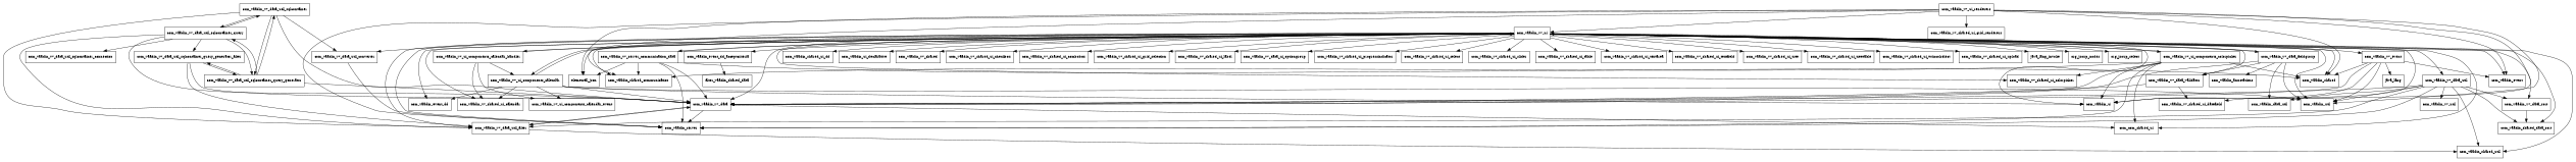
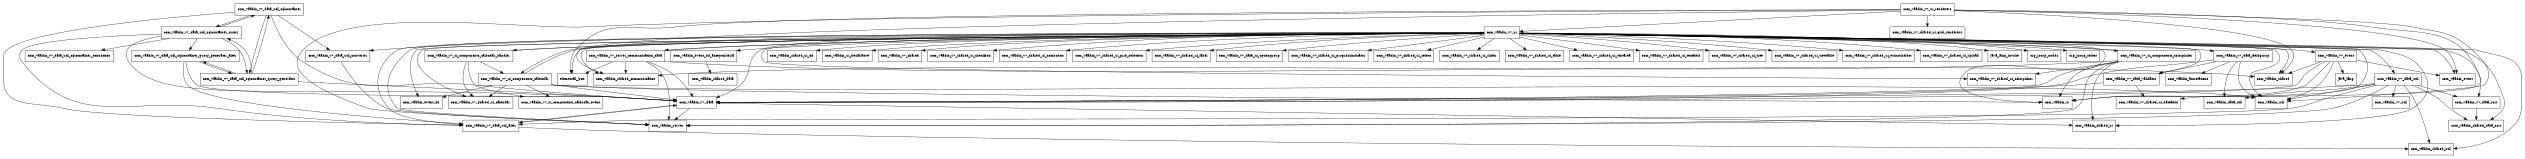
  digraph {
    node [fontsize=10.0 shape=box]
    com_vaadin_v7_data
    com_vaadin_server
-   com_vaadin_shared_ui [label=com_com_shared_ui]
+   com_vaadin_shared_ui
    com_vaadin_v7_data_util_filter
    com_vaadin_shared_util
    com_vaadin_v7_data_fieldgroup
    com_vaadin_annotations
    com_vaadin_data_util
    com_vaadin_util
    com_vaadin_v7_data_validator
    com_vaadin_v7_ui
    com_vaadin_v7_data_util
    com_vaadin_v7_data_sort
    com_vaadin_shared_data_sort
    com_vaadin_v7_util
    com_vaadin_v7_shared_ui_datefield
    com_vaadin_v7_data_util_converter
    com_vaadin_v7_event
    com_vaadin_event
    com_vaadin_shared
    com_vaadin_ui
    com_vaadin_v7_server_communication_data
    com_vaadin_shared_communication
    elemental_json
    com_vaadin_event_dd
    com_vaadin_event_dd_acceptcriteria
    com_vaadin_shared_ui_dd
    com_vaadin_ui_declarative
    com_vaadin_v7_shared
    com_vaadin_v7_shared_ui_calendar
    com_vaadin_v7_shared_ui_checkbox
    com_vaadin_v7_shared_ui_colorpicker
    com_vaadin_v7_shared_ui_combobox
    com_vaadin_v7_shared_ui_grid_selection
    com_vaadin_v7_shared_ui_label
    n36 [label=com_vaadin_v7_data_ui_optiongroup]
    com_vaadin_v7_shared_ui_progressindicator
    com_vaadin_v7_shared_ui_select
    com_vaadin_v7_shared_ui_slider
    com_vaadin_v7_shared_ui_table
    com_vaadin_v7_shared_ui_textarea
    com_vaadin_v7_shared_ui_textfield
    com_vaadin_v7_shared_ui_tree
    com_vaadin_v7_shared_ui_treetable
    com_vaadin_v7_shared_ui_twincolselect
    com_vaadin_v7_shared_ui_upload
    com_vaadin_v7_ui_components_calendar
    com_vaadin_v7_ui_components_calendar_handler
    com_vaadin_v7_ui_components_colorpicker
    java_lang_invoke
    org_jsoup_nodes
    org_jsoup_select
    java_lang
-   com_vaadin_shared_data [label=filter_vaadin_shared_data]
+   com_vaadin_shared_data
    com_vaadin_v7_ui_components_calendar_event
    com_vaadin_v7_ui_renderers
    com_vaadin_v7_shared_ui_grid_renderers
    com_vaadin_v7_data_util_sqlcontainer
    com_vaadin_v7_data_util_sqlcontainer_query
    com_vaadin_v7_data_util_sqlcontainer_query_generator
    com_vaadin_v7_data_util_sqlcontainer_connection
    com_vaadin_v7_data_util_sqlcontainer_query_generator_filter
    com_vaadin_v7_data -> com_vaadin_server
    com_vaadin_v7_data -> com_vaadin_shared_ui
    com_vaadin_v7_data -> com_vaadin_v7_data_util_filter
    com_vaadin_v7_data_util_filter -> com_vaadin_v7_data
    com_vaadin_v7_data_util_filter -> com_vaadin_shared_util
    com_vaadin_v7_data_fieldgroup -> com_vaadin_v7_data
    com_vaadin_v7_data_fieldgroup -> com_vaadin_annotations
    com_vaadin_v7_data_fieldgroup -> com_vaadin_data_util
    com_vaadin_v7_data_fieldgroup -> com_vaadin_util
    com_vaadin_v7_data_fieldgroup -> com_vaadin_v7_data_validator
-   com_vaadin_v7_data_fieldgroup -> com_vaadin_v7_ui
    com_vaadin_v7_data_validator -> com_vaadin_v7_data
    com_vaadin_v7_data_validator -> com_vaadin_v7_shared_ui_datefield
    com_vaadin_v7_ui -> com_vaadin_v7_data
    com_vaadin_v7_ui -> com_vaadin_server
    com_vaadin_v7_ui -> com_vaadin_shared_ui
    com_vaadin_v7_ui -> com_vaadin_v7_data_util_filter
    com_vaadin_v7_ui -> com_vaadin_shared_util
    com_vaadin_v7_ui -> com_vaadin_v7_data_fieldgroup
    com_vaadin_v7_ui -> com_vaadin_util
    com_vaadin_v7_ui -> com_vaadin_v7_data_validator
    com_vaadin_v7_ui -> com_vaadin_v7_data_util
    com_vaadin_v7_ui -> com_vaadin_v7_data_sort
    com_vaadin_v7_ui -> com_vaadin_shared_data_sort
    com_vaadin_v7_ui -> com_vaadin_v7_shared_ui_datefield
    com_vaadin_v7_ui -> com_vaadin_v7_data_util_converter
    com_vaadin_v7_ui -> com_vaadin_v7_event
    com_vaadin_v7_ui -> com_vaadin_event
    com_vaadin_v7_ui -> com_vaadin_shared
    com_vaadin_v7_ui -> com_vaadin_ui
    com_vaadin_v7_ui -> com_vaadin_v7_server_communication_data
    com_vaadin_v7_ui -> com_vaadin_shared_communication
    com_vaadin_v7_ui -> elemental_json
    com_vaadin_v7_ui -> com_vaadin_event_dd
    com_vaadin_v7_ui -> com_vaadin_event_dd_acceptcriteria
    com_vaadin_v7_ui -> com_vaadin_shared_ui_dd
    com_vaadin_v7_ui -> com_vaadin_ui_declarative
    com_vaadin_v7_ui -> com_vaadin_v7_shared
    com_vaadin_v7_ui -> com_vaadin_v7_shared_ui_calendar
    com_vaadin_v7_ui -> com_vaadin_v7_shared_ui_checkbox
    com_vaadin_v7_ui -> com_vaadin_v7_shared_ui_colorpicker
    com_vaadin_v7_ui -> com_vaadin_v7_shared_ui_combobox
    com_vaadin_v7_ui -> com_vaadin_v7_shared_ui_grid_selection
    com_vaadin_v7_ui -> com_vaadin_v7_shared_ui_label
    com_vaadin_v7_ui -> n36
    com_vaadin_v7_ui -> com_vaadin_v7_shared_ui_progressindicator
    com_vaadin_v7_ui -> com_vaadin_v7_shared_ui_select
    com_vaadin_v7_ui -> com_vaadin_v7_shared_ui_slider
    com_vaadin_v7_ui -> com_vaadin_v7_shared_ui_table
    com_vaadin_v7_ui -> com_vaadin_v7_shared_ui_textarea
    com_vaadin_v7_ui -> com_vaadin_v7_shared_ui_textfield
    com_vaadin_v7_ui -> com_vaadin_v7_shared_ui_tree
    com_vaadin_v7_ui -> com_vaadin_v7_shared_ui_treetable
    com_vaadin_v7_ui -> com_vaadin_v7_shared_ui_twincolselect
    com_vaadin_v7_ui -> com_vaadin_v7_shared_ui_upload
    com_vaadin_v7_ui -> com_vaadin_v7_ui_components_calendar
    com_vaadin_v7_ui -> com_vaadin_v7_ui_components_calendar_handler
    com_vaadin_v7_ui -> com_vaadin_v7_ui_components_colorpicker
    com_vaadin_v7_ui -> java_lang_invoke
    com_vaadin_v7_ui -> org_jsoup_nodes
    com_vaadin_v7_ui -> org_jsoup_select
    com_vaadin_v7_data_util -> com_vaadin_v7_data
    com_vaadin_v7_data_util -> com_vaadin_server
    com_vaadin_v7_data_util -> com_vaadin_v7_data_util_filter
    com_vaadin_v7_data_util -> com_vaadin_shared_util
    com_vaadin_v7_data_util -> com_vaadin_data_util
    com_vaadin_v7_data_util -> com_vaadin_util
    com_vaadin_v7_data_util -> com_vaadin_v7_data_sort
    com_vaadin_v7_data_util -> com_vaadin_shared_data_sort
    com_vaadin_v7_data_util -> com_vaadin_v7_util
    com_vaadin_v7_data_sort -> com_vaadin_shared_data_sort
    com_vaadin_v7_data_util_converter -> com_vaadin_server
    com_vaadin_v7_event -> com_vaadin_v7_data
    com_vaadin_v7_event -> com_vaadin_util
    com_vaadin_v7_event -> com_vaadin_event
    com_vaadin_v7_event -> com_vaadin_shared
    com_vaadin_v7_event -> com_vaadin_ui
    com_vaadin_v7_event -> java_lang
    com_vaadin_v7_server_communication_data -> com_vaadin_v7_data
    com_vaadin_v7_server_communication_data -> com_vaadin_server
    com_vaadin_v7_server_communication_data -> com_vaadin_v7_ui
    com_vaadin_v7_server_communication_data -> com_vaadin_shared
    com_vaadin_v7_server_communication_data -> com_vaadin_shared_communication
    com_vaadin_v7_server_communication_data -> elemental_json
    com_vaadin_event_dd_acceptcriteria -> com_vaadin_shared_data
    com_vaadin_v7_ui_components_calendar -> com_vaadin_v7_data
    com_vaadin_v7_ui_components_calendar -> com_vaadin_util
    com_vaadin_v7_ui_components_calendar -> com_vaadin_v7_ui
    com_vaadin_v7_ui_components_calendar -> com_vaadin_ui
    com_vaadin_v7_ui_components_calendar -> com_vaadin_event_dd
    com_vaadin_v7_ui_components_calendar -> com_vaadin_v7_shared_ui_calendar
    com_vaadin_v7_ui_components_calendar -> com_vaadin_v7_ui_components_calendar_event
    com_vaadin_v7_ui_components_calendar_handler -> com_vaadin_v7_ui
    com_vaadin_v7_ui_components_calendar_handler -> com_vaadin_v7_shared_ui_calendar
    com_vaadin_v7_ui_components_calendar_handler -> com_vaadin_v7_ui_components_calendar
    com_vaadin_v7_ui_components_calendar_handler -> com_vaadin_v7_ui_components_calendar_event
    com_vaadin_v7_ui_components_colorpicker -> com_vaadin_v7_data
    com_vaadin_v7_ui_components_colorpicker -> com_vaadin_server
    com_vaadin_v7_ui_components_colorpicker -> com_vaadin_shared_ui
    com_vaadin_v7_ui_components_colorpicker -> com_vaadin_v7_ui
-   com_vaadin_v7_ui_components_colorpicker -> com_vaadin_shared
    com_vaadin_v7_ui_components_colorpicker -> com_vaadin_ui
    com_vaadin_v7_ui_components_colorpicker -> com_vaadin_shared_communication
    com_vaadin_v7_ui_components_colorpicker -> com_vaadin_v7_shared_ui_colorpicker
    com_vaadin_v7_ui_renderers -> com_vaadin_server
    com_vaadin_v7_ui_renderers -> com_vaadin_util
    com_vaadin_v7_ui_renderers -> com_vaadin_v7_ui
    com_vaadin_v7_ui_renderers -> com_vaadin_event
    com_vaadin_v7_ui_renderers -> com_vaadin_shared
    com_vaadin_v7_ui_renderers -> com_vaadin_ui
    com_vaadin_v7_ui_renderers -> com_vaadin_shared_communication
    com_vaadin_v7_ui_renderers -> elemental_json
    com_vaadin_v7_ui_renderers -> com_vaadin_v7_shared_ui_grid_renderers
    com_vaadin_v7_data_util_sqlcontainer -> com_vaadin_v7_data
    com_vaadin_v7_data_util_sqlcontainer -> com_vaadin_v7_data_util_filter
    com_vaadin_v7_data_util_sqlcontainer -> com_vaadin_v7_data_util_converter
    com_vaadin_v7_data_util_sqlcontainer -> com_vaadin_v7_data_util_sqlcontainer_query
    com_vaadin_v7_data_util_sqlcontainer -> com_vaadin_v7_data_util_sqlcontainer_query_generator
    com_vaadin_v7_data_util_sqlcontainer_query -> com_vaadin_v7_data
    com_vaadin_v7_data_util_sqlcontainer_query -> com_vaadin_v7_data_util_filter
    com_vaadin_v7_data_util_sqlcontainer_query -> com_vaadin_v7_data_util_sqlcontainer
    com_vaadin_v7_data_util_sqlcontainer_query -> com_vaadin_v7_data_util_sqlcontainer_query_generator
    com_vaadin_v7_data_util_sqlcontainer_query -> com_vaadin_v7_data_util_sqlcontainer_connection
    com_vaadin_v7_data_util_sqlcontainer_query -> com_vaadin_v7_data_util_sqlcontainer_query_generator_filter
    com_vaadin_v7_data_util_sqlcontainer_query_generator -> com_vaadin_v7_data
    com_vaadin_v7_data_util_sqlcontainer_query_generator -> com_vaadin_v7_data_util_sqlcontainer
    com_vaadin_v7_data_util_sqlcontainer_query_generator -> com_vaadin_v7_data_util_sqlcontainer_query
    com_vaadin_v7_data_util_sqlcontainer_query_generator -> com_vaadin_v7_data_util_sqlcontainer_query_generator_filter
    com_vaadin_v7_data_util_sqlcontainer_query_generator_filter -> com_vaadin_v7_data
    com_vaadin_v7_data_util_sqlcontainer_query_generator_filter -> com_vaadin_v7_data_util_filter
    com_vaadin_v7_data_util_sqlcontainer_query_generator_filter -> com_vaadin_v7_data_util_sqlcontainer_query_generator
  }
